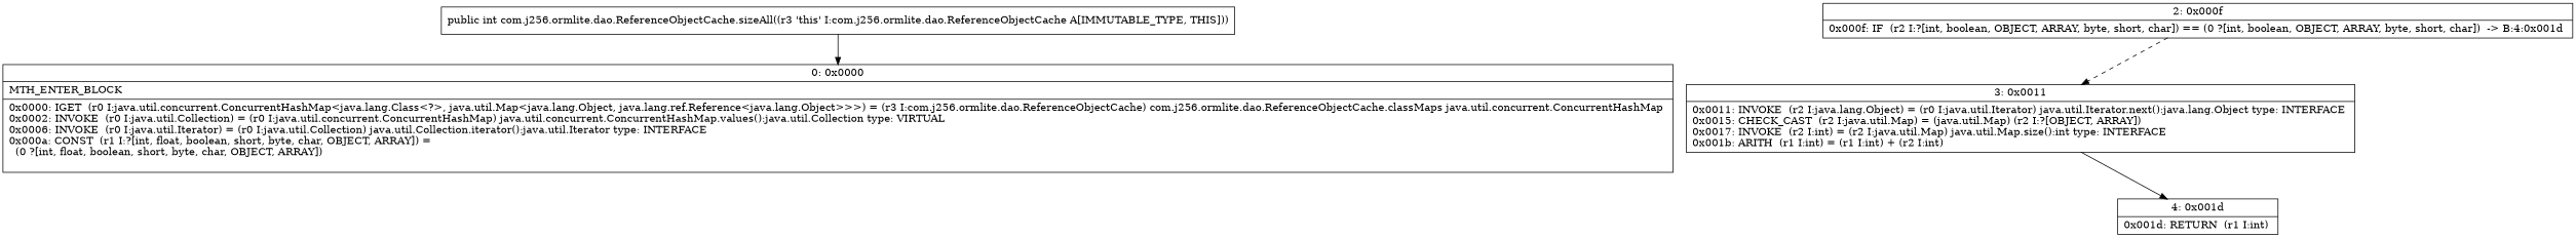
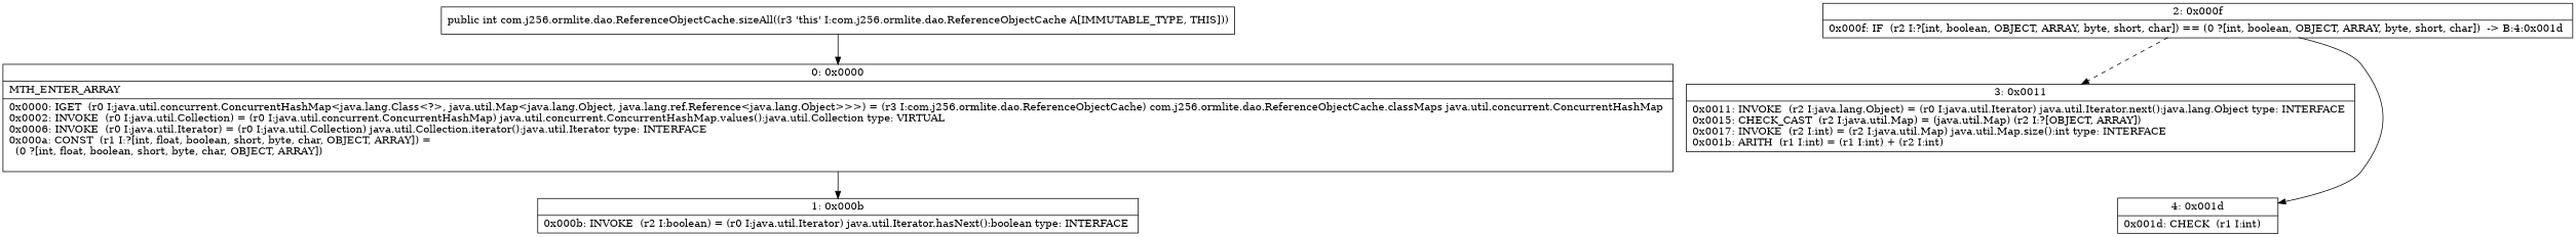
  digraph {
    node [shape=record]
-   n1 [label="{0\:\ 0x0000|MTH_ENTER_BLOCK\l|0x0000: IGET  (r0 I:java.util.concurrent.ConcurrentHashMap\<java.lang.Class\<?\>, java.util.Map\<java.lang.Object, java.lang.ref.Reference\<java.lang.Object\>\>\>) = (r3 I:com.j256.ormlite.dao.ReferenceObjectCache) com.j256.ormlite.dao.ReferenceObjectCache.classMaps java.util.concurrent.ConcurrentHashMap \l0x0002: INVOKE  (r0 I:java.util.Collection) = (r0 I:java.util.concurrent.ConcurrentHashMap) java.util.concurrent.ConcurrentHashMap.values():java.util.Collection type: VIRTUAL \l0x0006: INVOKE  (r0 I:java.util.Iterator) = (r0 I:java.util.Collection) java.util.Collection.iterator():java.util.Iterator type: INTERFACE \l0x000a: CONST  (r1 I:?[int, float, boolean, short, byte, char, OBJECT, ARRAY]) = \l  (0 ?[int, float, boolean, short, byte, char, OBJECT, ARRAY])\l \l}"]
+   n1 [label="{0\:\ 0x0000|MTH_ENTER_ARRAY\l|0x0000: IGET  (r0 I:java.util.concurrent.ConcurrentHashMap\<java.lang.Class\<?\>, java.util.Map\<java.lang.Object, java.lang.ref.Reference\<java.lang.Object\>\>\>) = (r3 I:com.j256.ormlite.dao.ReferenceObjectCache) com.j256.ormlite.dao.ReferenceObjectCache.classMaps java.util.concurrent.ConcurrentHashMap \l0x0002: INVOKE  (r0 I:java.util.Collection) = (r0 I:java.util.concurrent.ConcurrentHashMap) java.util.concurrent.ConcurrentHashMap.values():java.util.Collection type: VIRTUAL \l0x0006: INVOKE  (r0 I:java.util.Iterator) = (r0 I:java.util.Collection) java.util.Collection.iterator():java.util.Iterator type: INTERFACE \l0x000a: CONST  (r1 I:?[int, float, boolean, short, byte, char, OBJECT, ARRAY]) = \l  (0 ?[int, float, boolean, short, byte, char, OBJECT, ARRAY])\l \l}"]
+   n2 [label="{1\:\ 0x000b|0x000b: INVOKE  (r2 I:boolean) = (r0 I:java.util.Iterator) java.util.Iterator.hasNext():boolean type: INTERFACE \l}"]
    n3 [label="{2\:\ 0x000f|0x000f: IF  (r2 I:?[int, boolean, OBJECT, ARRAY, byte, short, char]) == (0 ?[int, boolean, OBJECT, ARRAY, byte, short, char])  \-\> B:4:0x001d \l}"]
    n4 [label="{3\:\ 0x0011|0x0011: INVOKE  (r2 I:java.lang.Object) = (r0 I:java.util.Iterator) java.util.Iterator.next():java.lang.Object type: INTERFACE \l0x0015: CHECK_CAST  (r2 I:java.util.Map) = (java.util.Map) (r2 I:?[OBJECT, ARRAY]) \l0x0017: INVOKE  (r2 I:int) = (r2 I:java.util.Map) java.util.Map.size():int type: INTERFACE \l0x001b: ARITH  (r1 I:int) = (r1 I:int) + (r2 I:int) \l}"]
-   n5 [label="{4\:\ 0x001d|0x001d: RETURN  (r1 I:int) \l}"]
+   n5 [label="{4\:\ 0x001d|0x001d: CHECK  (r1 I:int) \l}"]
    n6 [label="{public int com.j256.ormlite.dao.ReferenceObjectCache.sizeAll((r3 'this' I:com.j256.ormlite.dao.ReferenceObjectCache A[IMMUTABLE_TYPE, THIS])) }"]
+   n1 -> n2
    n3 -> n4 [style=dashed]
-   n4 -> n5
+   n3 -> n5
    n6 -> n1
  }
